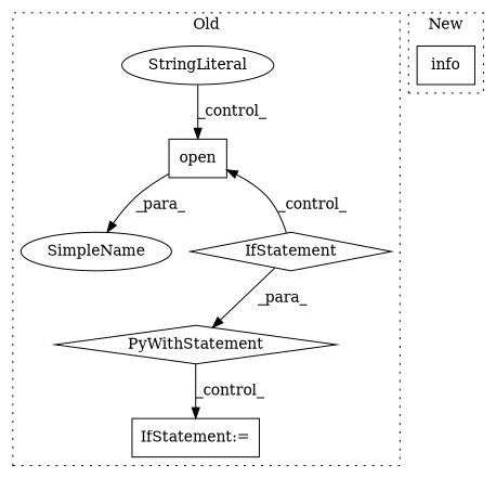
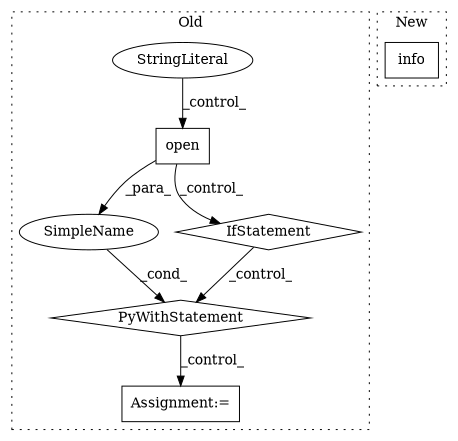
  digraph {
    node [a=32 l="5,1" shape=box]
    n1 [label=open s="26774,26793"]
    n2 [a=45 l=3 label=StringLiteral s=26790 shape=ellipse]
-   n3 [a=7 l=7 label="IfStatement:=" s=26811]
+   n3 [a=7 l=7 label="Assignment:=" s=26811]
    n4 [a=42 label=SimpleName shape=ellipse l=""]
    n5 [a=104 l="10,2" label=PyWithStatement s="26764,26794" shape=diamond]
    n6 [a=25 l="4,2" label=IfStatement s="26670,26705" shape=diamond]
    n7 [label=info s="25252,25321"]
    subgraph cluster_1 {
      label=Old
      style=dotted
      n1
      n2
      n3
      n4
      n5
      n6
    }
    subgraph cluster_2 {
      label=New
      style=dotted
      n7
    }
    n1 -> n4 [label=_para_]
    n2 -> n1 [label=_control_]
+   n4 -> n5 [label=_cond_]
    n5 -> n3 [label=_control_]
-   n6 -> n1 [label=_control_]
-   n6 -> n5 [label=_para_]
+   n1 -> n6 [label=_control_]
+   n6 -> n5 [label=_control_]
  }
